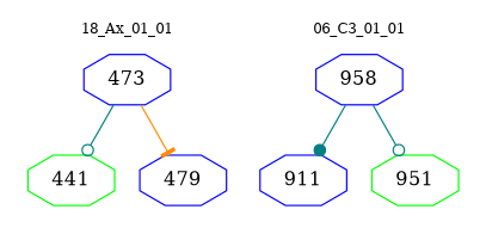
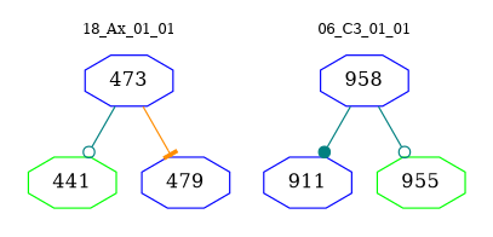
  digraph {
    node [color=blue shape=octagon]
    edge [arrowhead=odot color=teal]
    n1 [label=473]
    n2 [color=green label=441]
    n3 [label=479]
    n4 [label=958]
    n5 [label=911]
-   n6 [color=green label=951]
+   n6 [color=green label=955]
    subgraph cluster_1 {
      color=white
      fontsize=10
      label="18_Ax_01_01"
      n1
      n2
      n3
    }
    subgraph cluster_2 {
      color=white
      fontsize=10
      label="06_C3_01_01"
      n4
      n5
      n6
    }
    n1 -> n2
    n1 -> n3 [arrowhead=tee color=darkorange]
    n4 -> n5 [arrowhead=dot]
    n4 -> n6
  }
